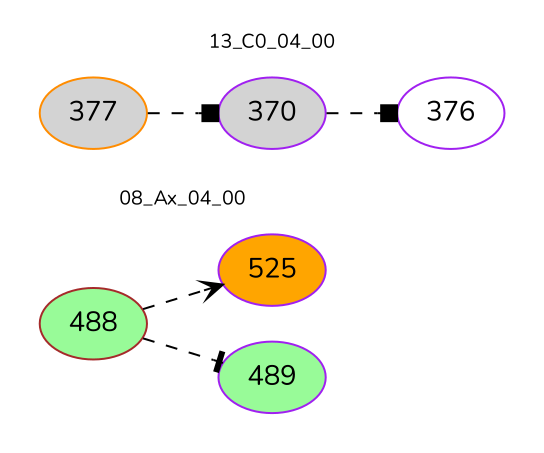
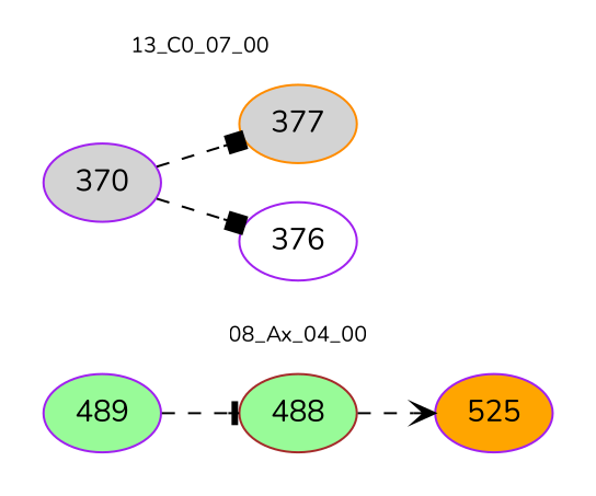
  digraph {
    fontname=Nunito
    rankdir=LR
    node [color=purple fillcolor=palegreen fontname=Nunito style=filled]
    edge [arrowhead=box color=black fontname=Nunito style=dashed]
    n1 [color=brown label=488]
    n2 [label=489]
    n3 [fillcolor=orange label=525]
    n4 [fillcolor=lightgrey label=370]
    n5 [fillcolor=white label=376]
    n6 [color=darkorange fillcolor=lightgrey label=377]
    subgraph cluster_1 {
      color=white
      fontsize=10
      label="08_Ax_04_00"
      n1
      n2
      n3
    }
    subgraph cluster_2 {
      color=white
      fontsize=10
-     label="13_C0_04_00"
+     label="13_C0_07_00"
      n4
      n5
      n6
    }
-   n1 -> n2 [arrowhead=tee]
+   n2 -> n1 [arrowhead=tee]
    n1 -> n3 [arrowhead=vee]
    n4 -> n5
-   n6 -> n4
+   n4 -> n6
  }
